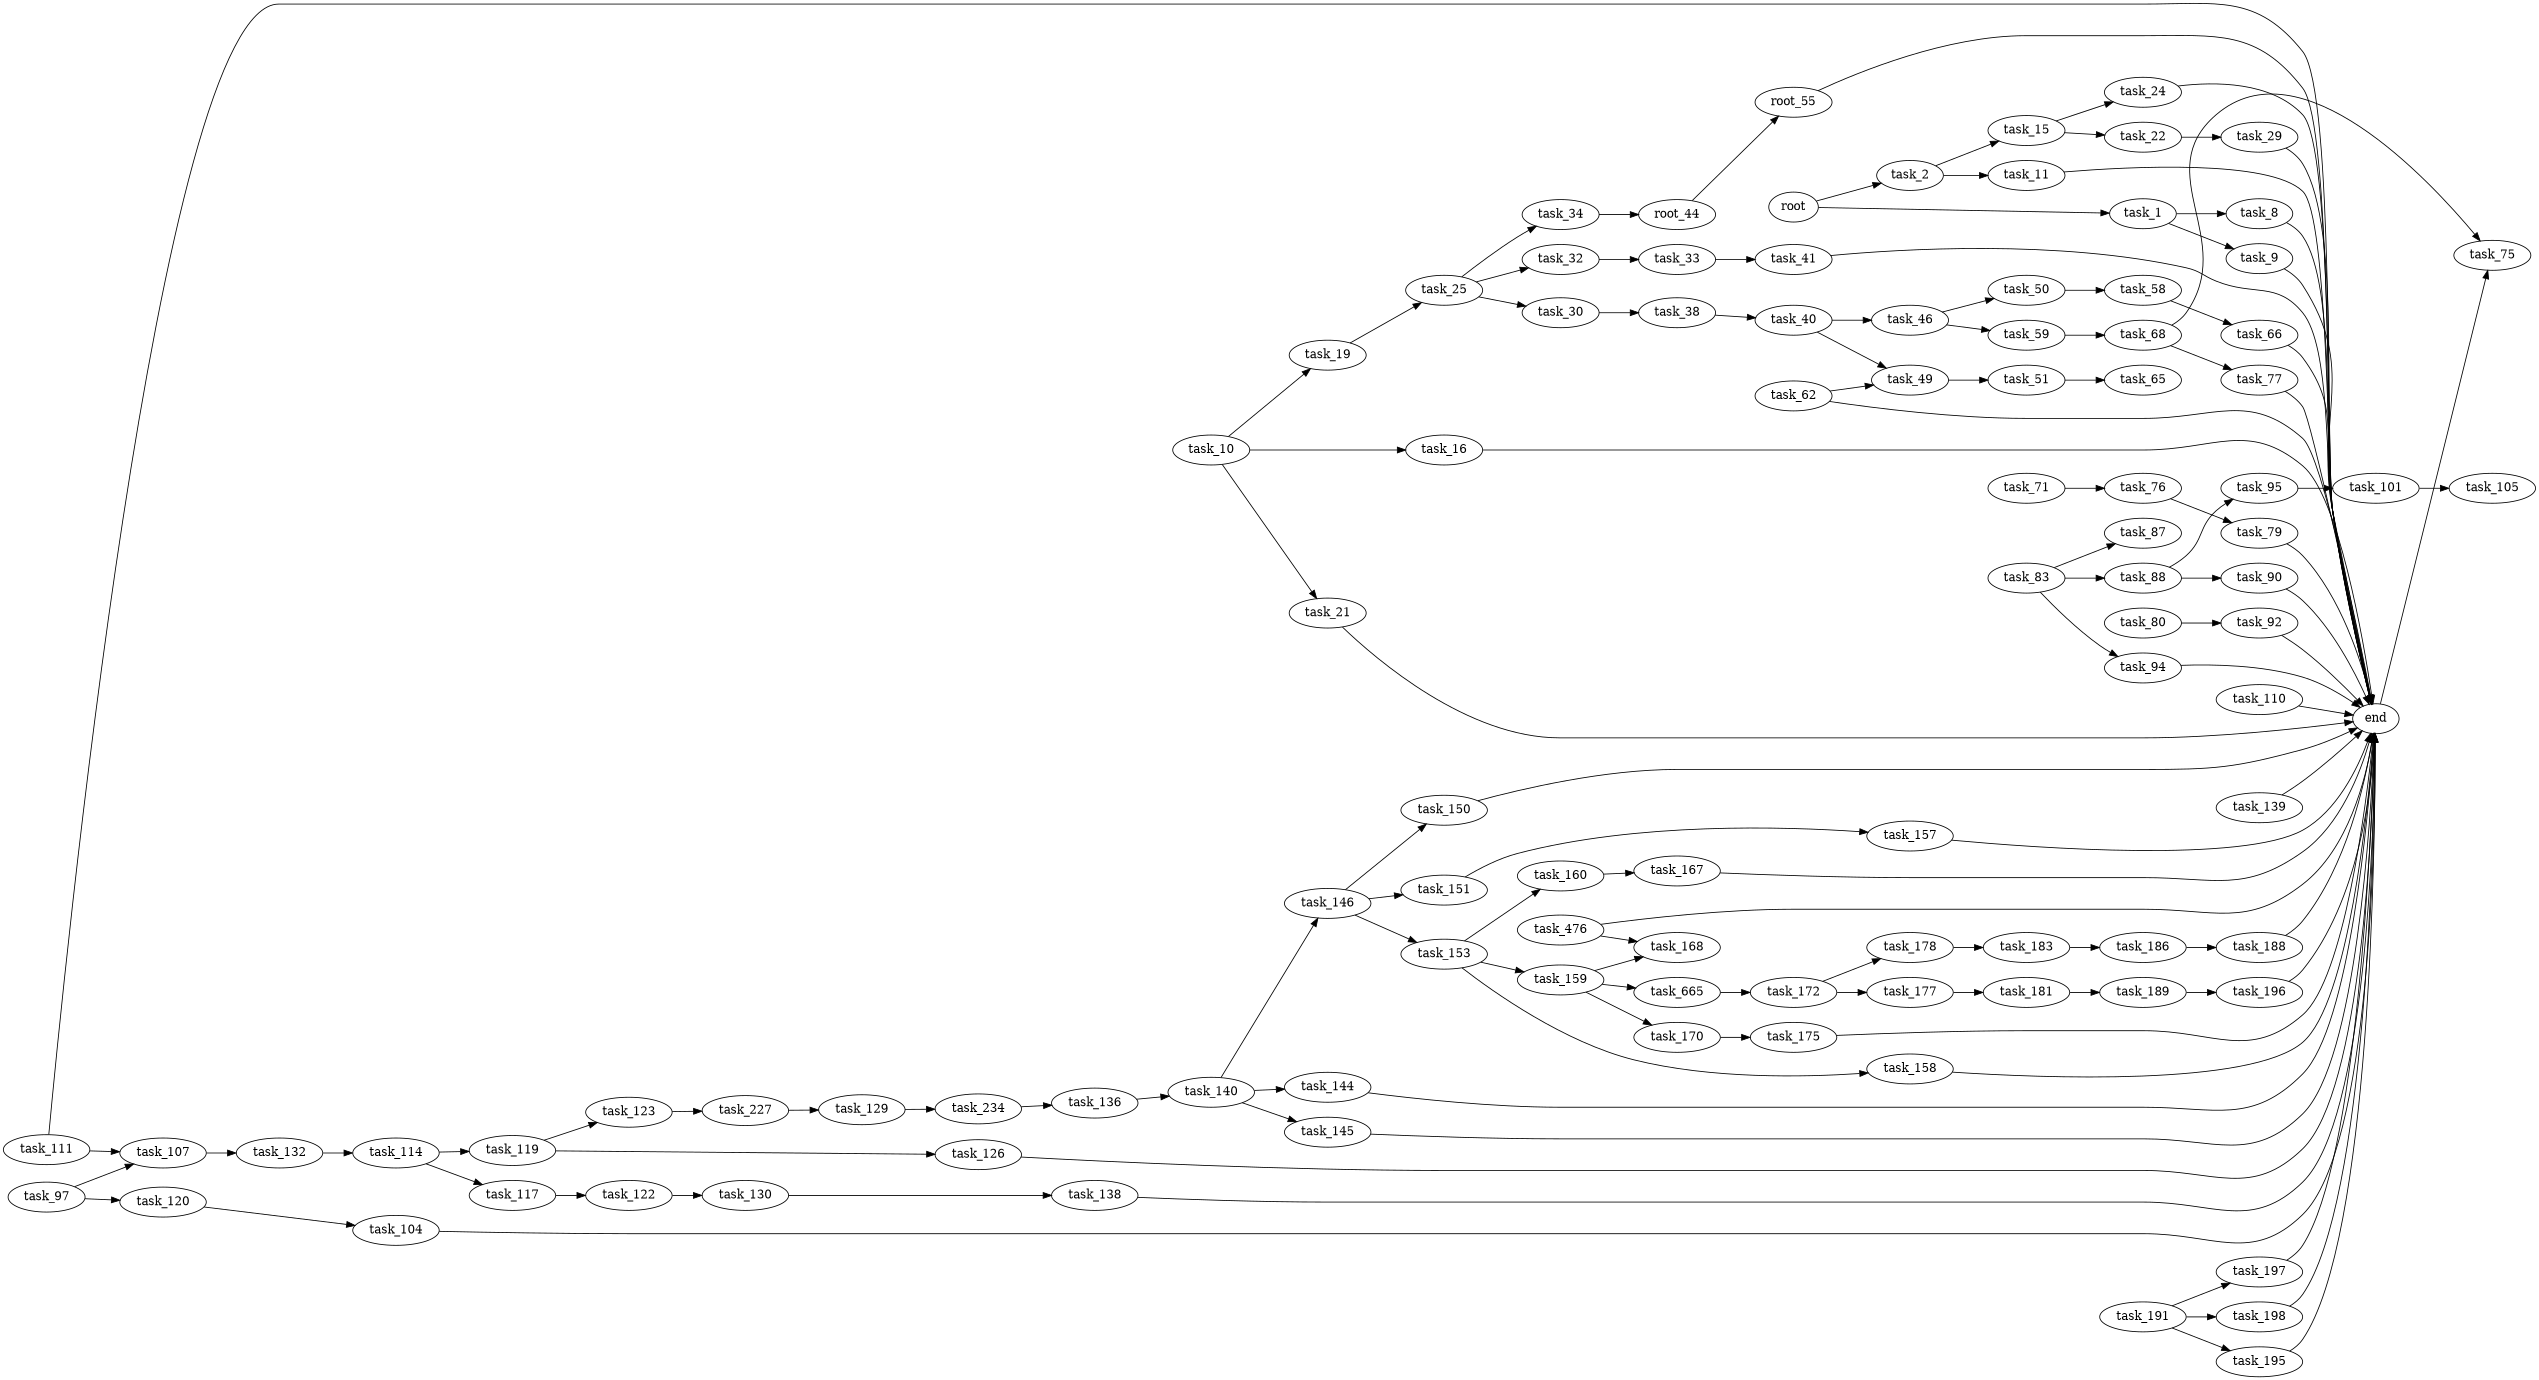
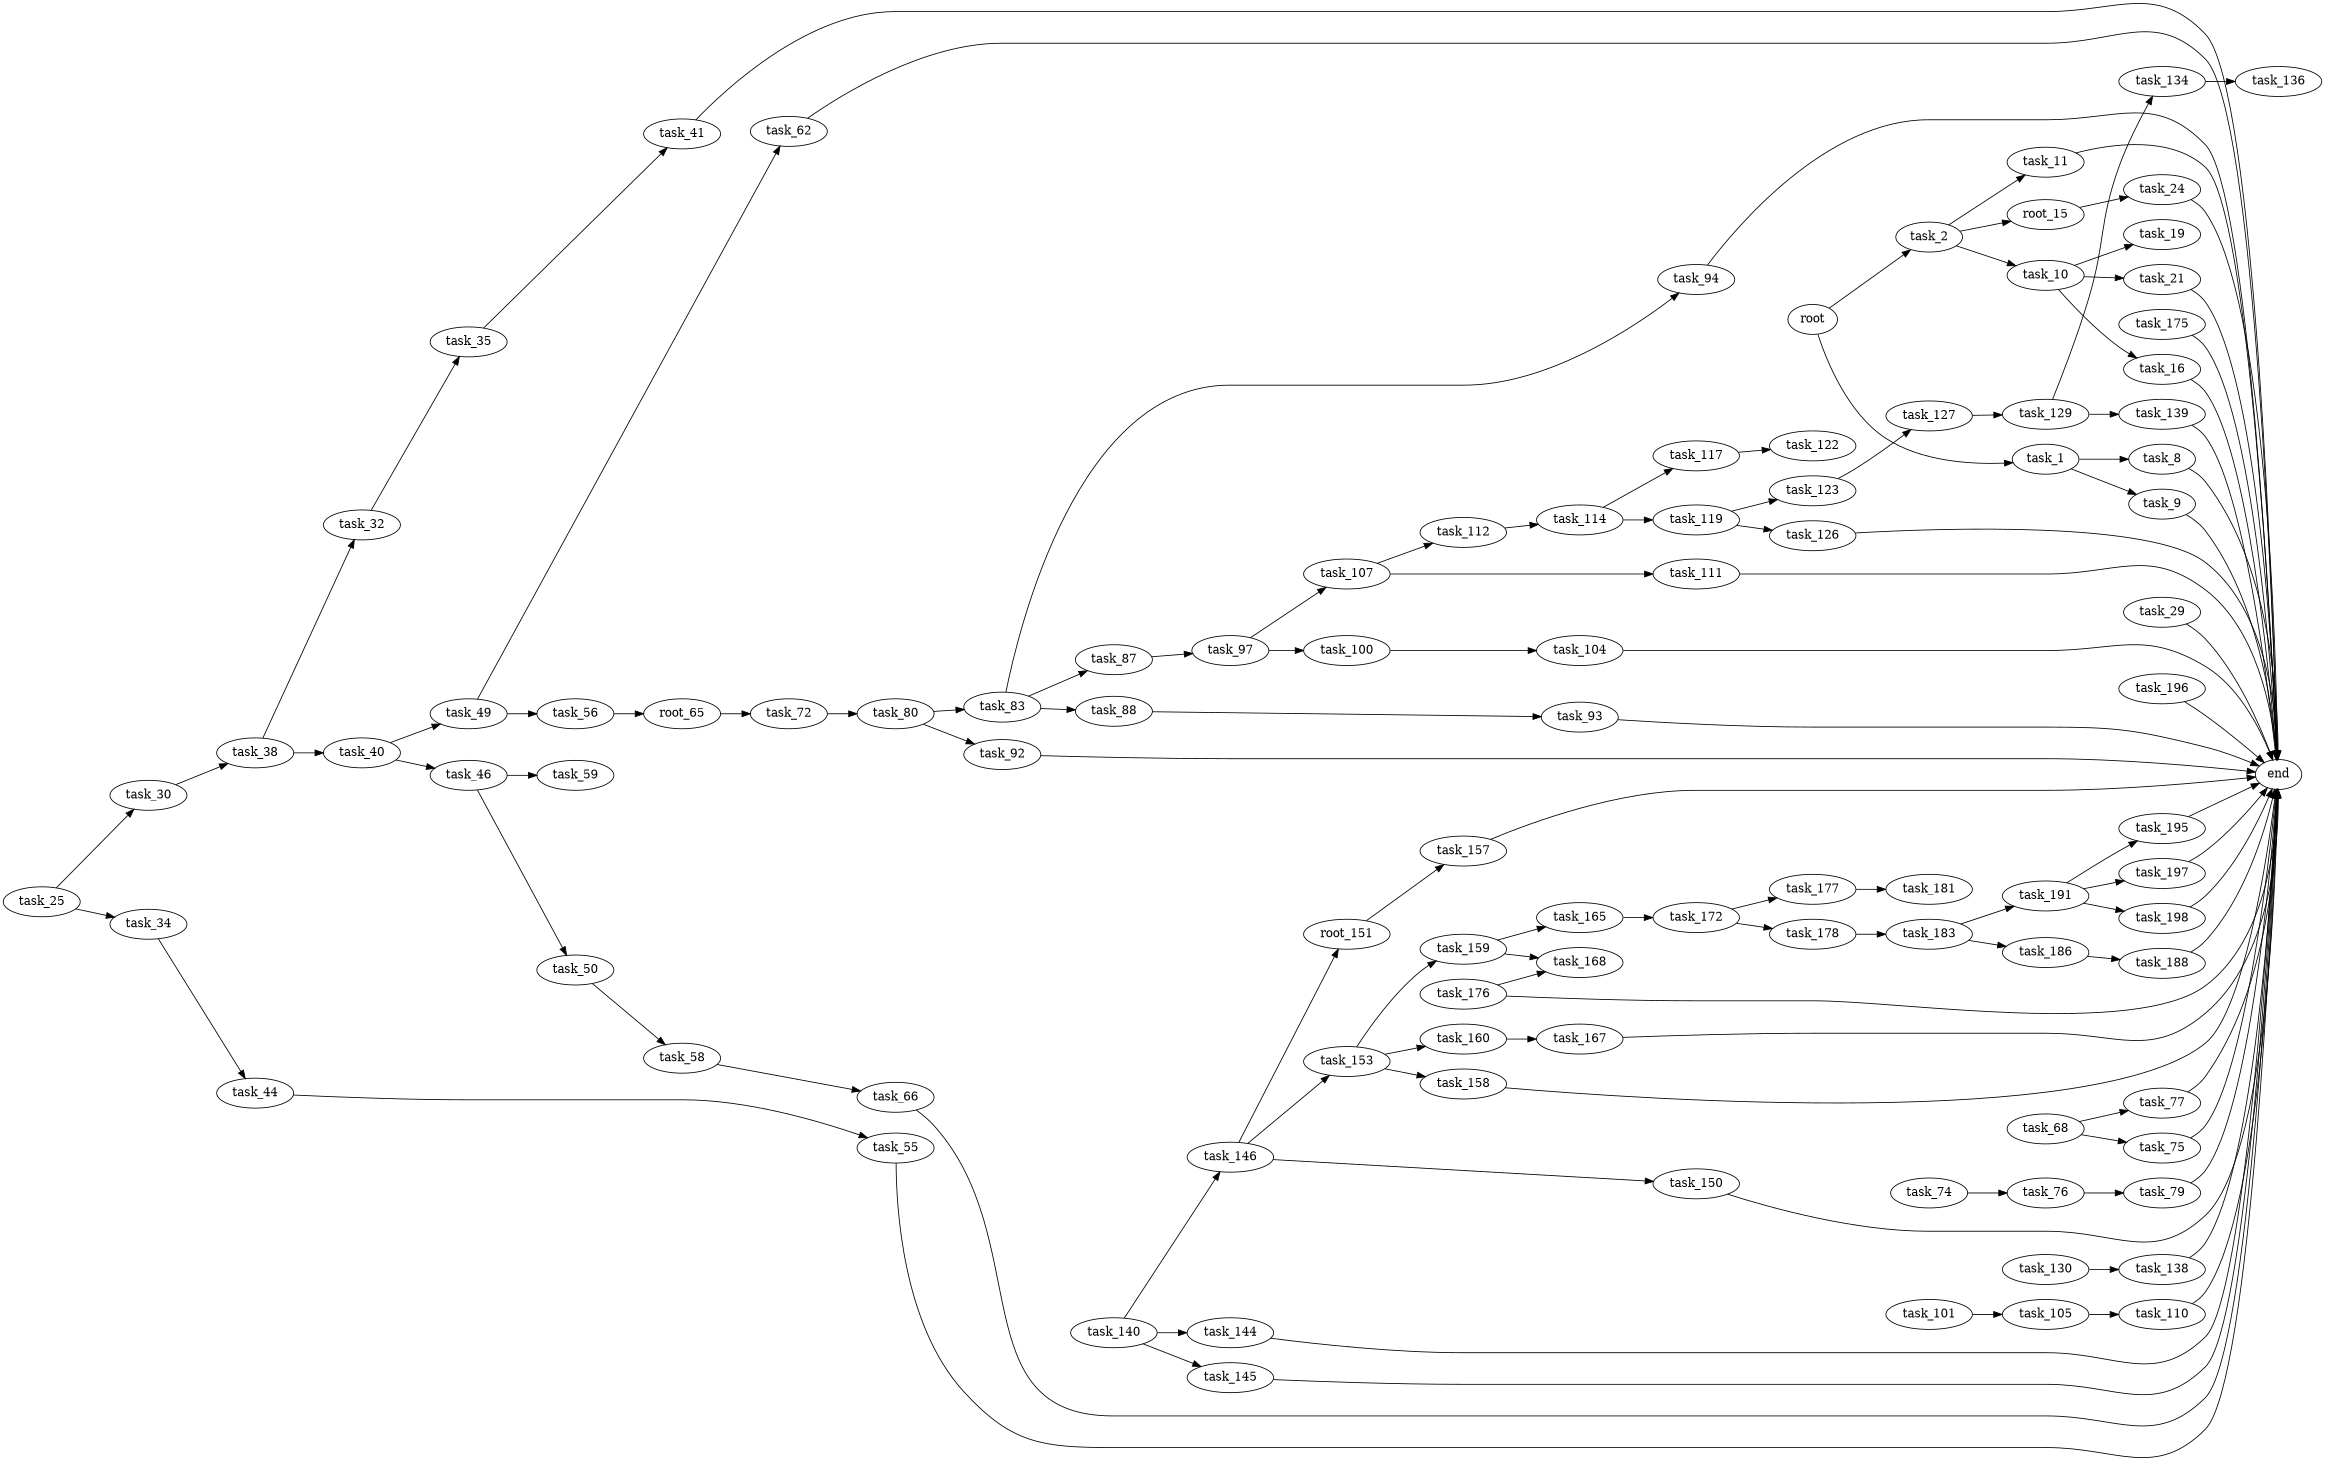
  digraph {
    rankdir=LR
    root
    task_1
    task_2
    task_8
    task_9
    task_10
    task_11
-   task_15
+   task_15 [label=root_15]
    end
    task_16
    task_19
    task_21
-   task_22
    task_24
    task_25
    task_29
    task_30
    task_32
    task_34
    task_38
-   task_35 [label=task_33]
-   task_44 [label=root_44]
+   task_35
+   task_44
    task_40
    task_41
-   task_55 [label=root_55]
+   task_55
    task_46
    task_49
    task_50
    task_59
-   task_56 [label=task_51]
+   task_56
    task_62
    task_58
    task_68
-   task_65
+   task_65 [label=root_65]
    task_66
+   task_72
    task_75
    task_77
-   task_71
+   task_71 [label=task_74]
    task_76
    task_80
    task_79
    task_83
    task_92
    task_87
    task_88
    task_94
    task_97
-   task_93 [label=task_90]
-   task_95
-   task_100 [label=task_120]
+   task_93
+   task_100
    task_107
    task_101
    task_105
    task_104
    task_111
-   task_112 [label=task_132]
+   task_112
    task_110
    task_114
    task_117
    task_119
    task_122
    task_123
    task_126
    task_130
-   task_127 [label=task_227]
+   task_127
    task_138
    task_129
-   task_134 [label=task_234]
+   task_134
    task_139
    task_136
    task_140
    task_144
    task_145
    task_146
    task_150
-   task_151
+   task_151 [label=root_151]
    task_153
    task_157
    task_158
    task_159
    task_160
-   task_165 [label=task_665]
+   task_165
    task_168
-   task_170
    task_167
    task_172
    task_175
    task_177
    task_178
-   task_176 [label=task_476]
+   task_176
    task_181
    task_183
-   task_189
    task_186
    task_191
    task_196
    task_188
    task_195
    task_197
    task_198
    root -> task_1
    root -> task_2
    task_1 -> task_8
    task_1 -> task_9
+   task_2 -> task_10
    task_2 -> task_11
    task_2 -> task_15
    task_8 -> end
    task_9 -> end
    task_10 -> task_16
    task_10 -> task_19
    task_10 -> task_21
    task_11 -> end
-   task_15 -> task_22
    task_15 -> task_24
    task_16 -> end
-   task_19 -> task_25
    task_21 -> end
-   task_22 -> task_29
    task_24 -> end
    task_25 -> task_30
-   task_25 -> task_32
+   task_38 -> task_32
    task_25 -> task_34
    task_29 -> end
    task_30 -> task_38
    task_32 -> task_35
    task_34 -> task_44
    task_38 -> task_40
    task_35 -> task_41
    task_44 -> task_55
    task_40 -> task_46
    task_40 -> task_49
    task_41 -> end
    task_55 -> end
    task_46 -> task_50
    task_46 -> task_59
    task_49 -> task_56
-   task_62 -> task_49
+   task_49 -> task_62
    task_50 -> task_58
-   task_59 -> task_68
    task_56 -> task_65
    task_62 -> end
    task_58 -> task_66
    task_68 -> task_75
    task_68 -> task_77
+   task_65 -> task_72
    task_66 -> end
-   end -> task_75
+   task_72 -> task_80
+   task_75 -> end
    task_77 -> end
    task_71 -> task_76
    task_76 -> task_79
+   task_80 -> task_83
    task_80 -> task_92
    task_79 -> end
    task_83 -> task_87
    task_83 -> task_88
    task_83 -> task_94
    task_92 -> end
+   task_87 -> task_97
    task_88 -> task_93
-   task_88 -> task_95
    task_94 -> end
    task_97 -> task_100
    task_97 -> task_107
    task_93 -> end
-   task_95 -> task_101
    task_100 -> task_104
-   task_111 -> task_107
+   task_107 -> task_111
    task_107 -> task_112
    task_101 -> task_105
+   task_105 -> task_110
    task_104 -> end
    task_111 -> end
    task_112 -> task_114
    task_110 -> end
    task_114 -> task_117
    task_114 -> task_119
    task_117 -> task_122
    task_119 -> task_123
    task_119 -> task_126
-   task_122 -> task_130
    task_123 -> task_127
    task_126 -> end
    task_130 -> task_138
    task_127 -> task_129
    task_138 -> end
    task_129 -> task_134
+   task_129 -> task_139
    task_134 -> task_136
    task_139 -> end
-   task_136 -> task_140
    task_140 -> task_144
    task_140 -> task_145
    task_140 -> task_146
    task_144 -> end
    task_145 -> end
    task_146 -> task_150
    task_146 -> task_151
    task_146 -> task_153
    task_150 -> end
    task_151 -> task_157
    task_153 -> task_158
    task_153 -> task_159
    task_153 -> task_160
    task_157 -> end
    task_158 -> end
    task_159 -> task_165
    task_159 -> task_168
-   task_159 -> task_170
    task_160 -> task_167
    task_165 -> task_172
-   task_170 -> task_175
    task_167 -> end
    task_172 -> task_177
    task_172 -> task_178
    task_175 -> end
    task_177 -> task_181
    task_178 -> task_183
    task_176 -> end
    task_176 -> task_168
-   task_181 -> task_189
    task_183 -> task_186
-   task_189 -> task_196
+   task_183 -> task_191
    task_186 -> task_188
    task_191 -> task_195
    task_191 -> task_197
    task_191 -> task_198
    task_196 -> end
    task_188 -> end
    task_195 -> end
    task_197 -> end
    task_198 -> end
  }
